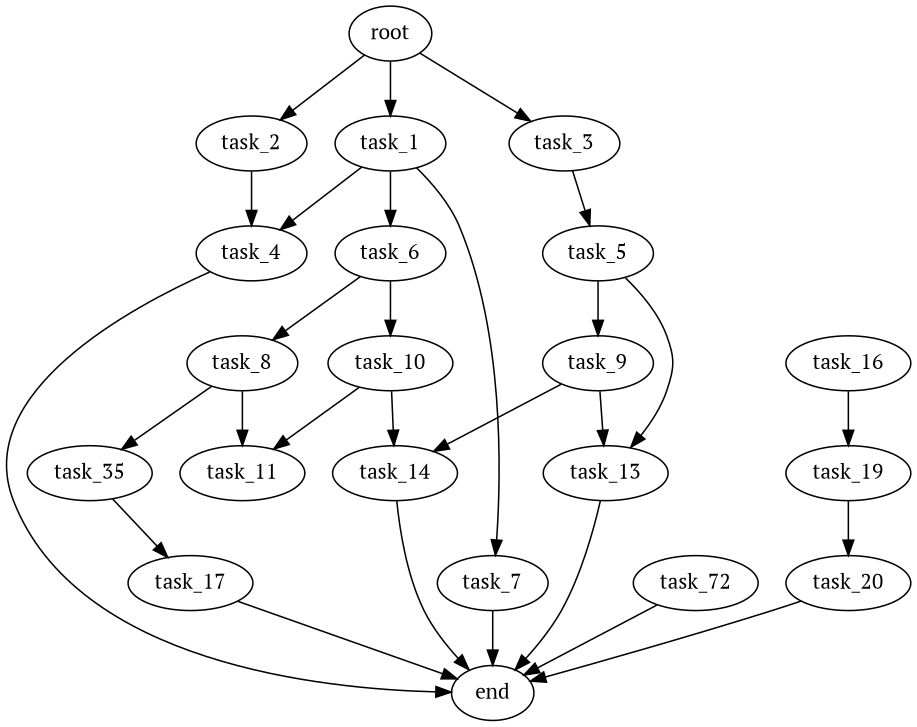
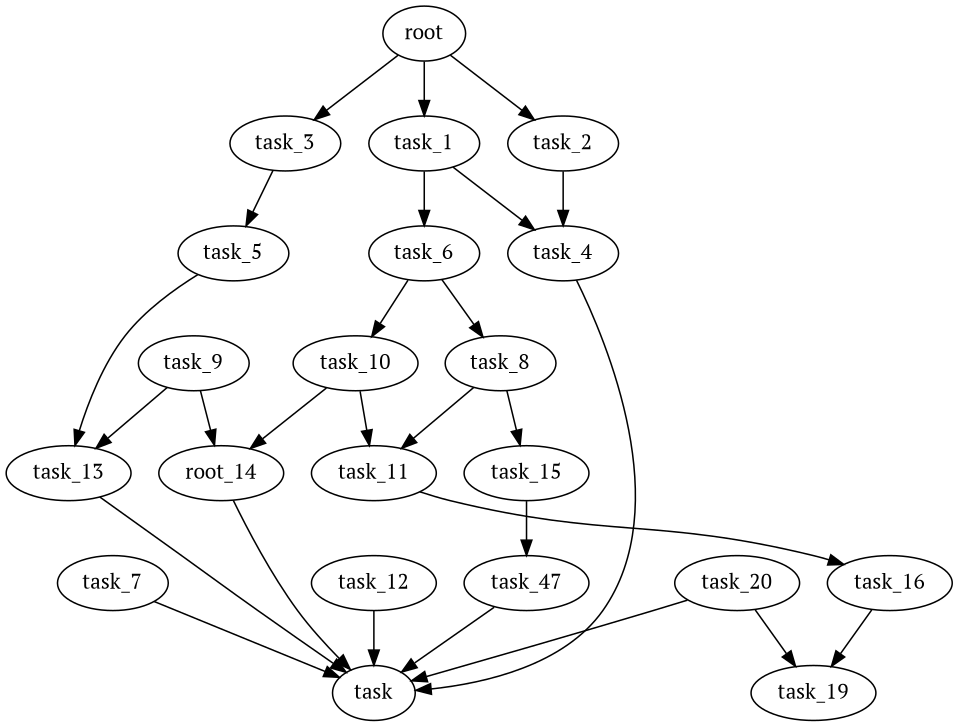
  digraph {
    fontname="PT Serif"
    node [fontname="PT Serif"]
    edge [fontname="PT Serif"]
    root
    task_1
    task_2
    task_3
    task_4
    task_6
    task_7
    task_5
-   end
+   end [label=task]
    task_8
    task_10
    task_9
    task_13
-   task_14
+   task_14 [label=root_14]
    task_11
-   task_15 [label=task_35]
+   task_15
    task_16
-   task_17
-   task_12 [label=task_72]
+   task_17 [label=task_47]
+   task_12
    task_19
    task_20
    root -> task_1
    root -> task_2
    root -> task_3
    task_1 -> task_4
    task_1 -> task_6
-   task_1 -> task_7
    task_2 -> task_4
    task_3 -> task_5
    task_4 -> end
    task_6 -> task_8
    task_6 -> task_10
    task_7 -> end
-   task_5 -> task_9
    task_5 -> task_13
    task_8 -> task_11
    task_8 -> task_15
    task_10 -> task_14
    task_10 -> task_11
    task_9 -> task_13
    task_9 -> task_14
    task_13 -> end
    task_14 -> end
+   task_11 -> task_16
    task_15 -> task_17
    task_16 -> task_19
    task_17 -> end
    task_12 -> end
-   task_19 -> task_20
+   task_20 -> task_19
    task_20 -> end
  }
